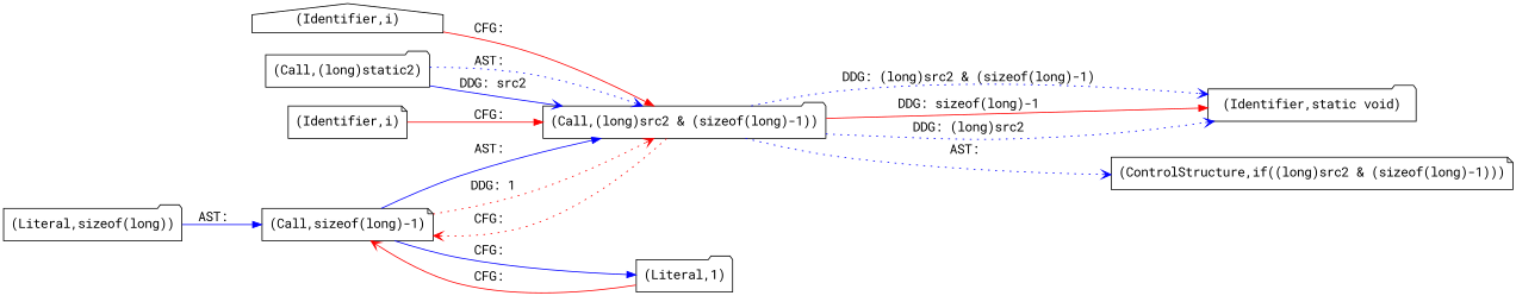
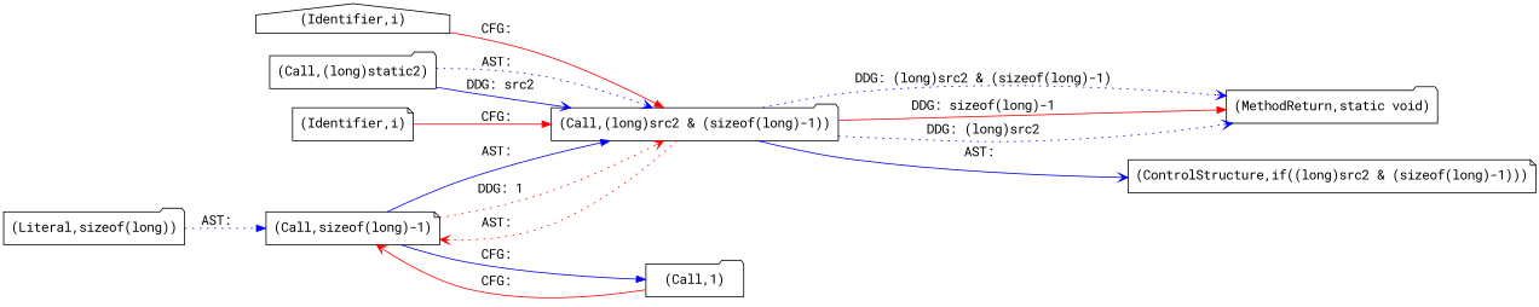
  digraph {
    fontname="Roboto Mono"
    rankdir=LR
    node [fontname="Roboto Mono" shape=folder]
    edge [arrowhead=vee color=blue fontname="Roboto Mono" style=solid]
    n1 [label="(Call,sizeof(long)-1)" shape=note]
    n2 [label="(Call,(long)src2 & (sizeof(long)-1))"]
-   n3 [label="(Literal,1)"]
-   n4 [label="(Identifier,static void)"]
+   n3 [label="(Call,1)"]
+   n4 [label="(MethodReturn,static void)"]
    n5 [label="(ControlStructure,if((long)src2 & (sizeof(long)-1)))" shape=note]
    n6 [label="(Identifier,i)" shape=house]
    n7 [label="(Literal,sizeof(long))"]
    n8 [label="(Call,(long)static2)"]
    n9 [label="(Identifier,i)" shape=note]
    n1 -> n2 [arrowhead=normal label="AST: "]
    n1 -> n2 [color=red label="DDG: 1" style=dotted]
    n1 -> n3 [arrowhead=normal label="CFG: "]
-   n2 -> n1 [color=red label="CFG: " style=dotted]
+   n2 -> n1 [color=red label="AST: " style=dotted]
    n2 -> n4 [label="DDG: (long)src2 & (sizeof(long)-1)" style=dotted]
    n2 -> n4 [arrowhead=normal color=red label="DDG: sizeof(long)-1"]
    n2 -> n4 [label="DDG: (long)src2" style=dotted]
-   n2 -> n5 [label="AST: " style=dotted]
+   n2 -> n5 [label="AST: "]
    n3 -> n1 [color=red label="CFG: "]
    n6 -> n2 [arrowhead=normal color=red label="CFG: "]
-   n7 -> n1 [arrowhead=normal label="AST: "]
+   n7 -> n1 [arrowhead=normal label="AST: " style=dotted]
    n8 -> n2 [label="AST: " style=dotted]
    n8 -> n2 [label="DDG: src2"]
    n9 -> n2 [arrowhead=normal color=red label="CFG: "]
  }
